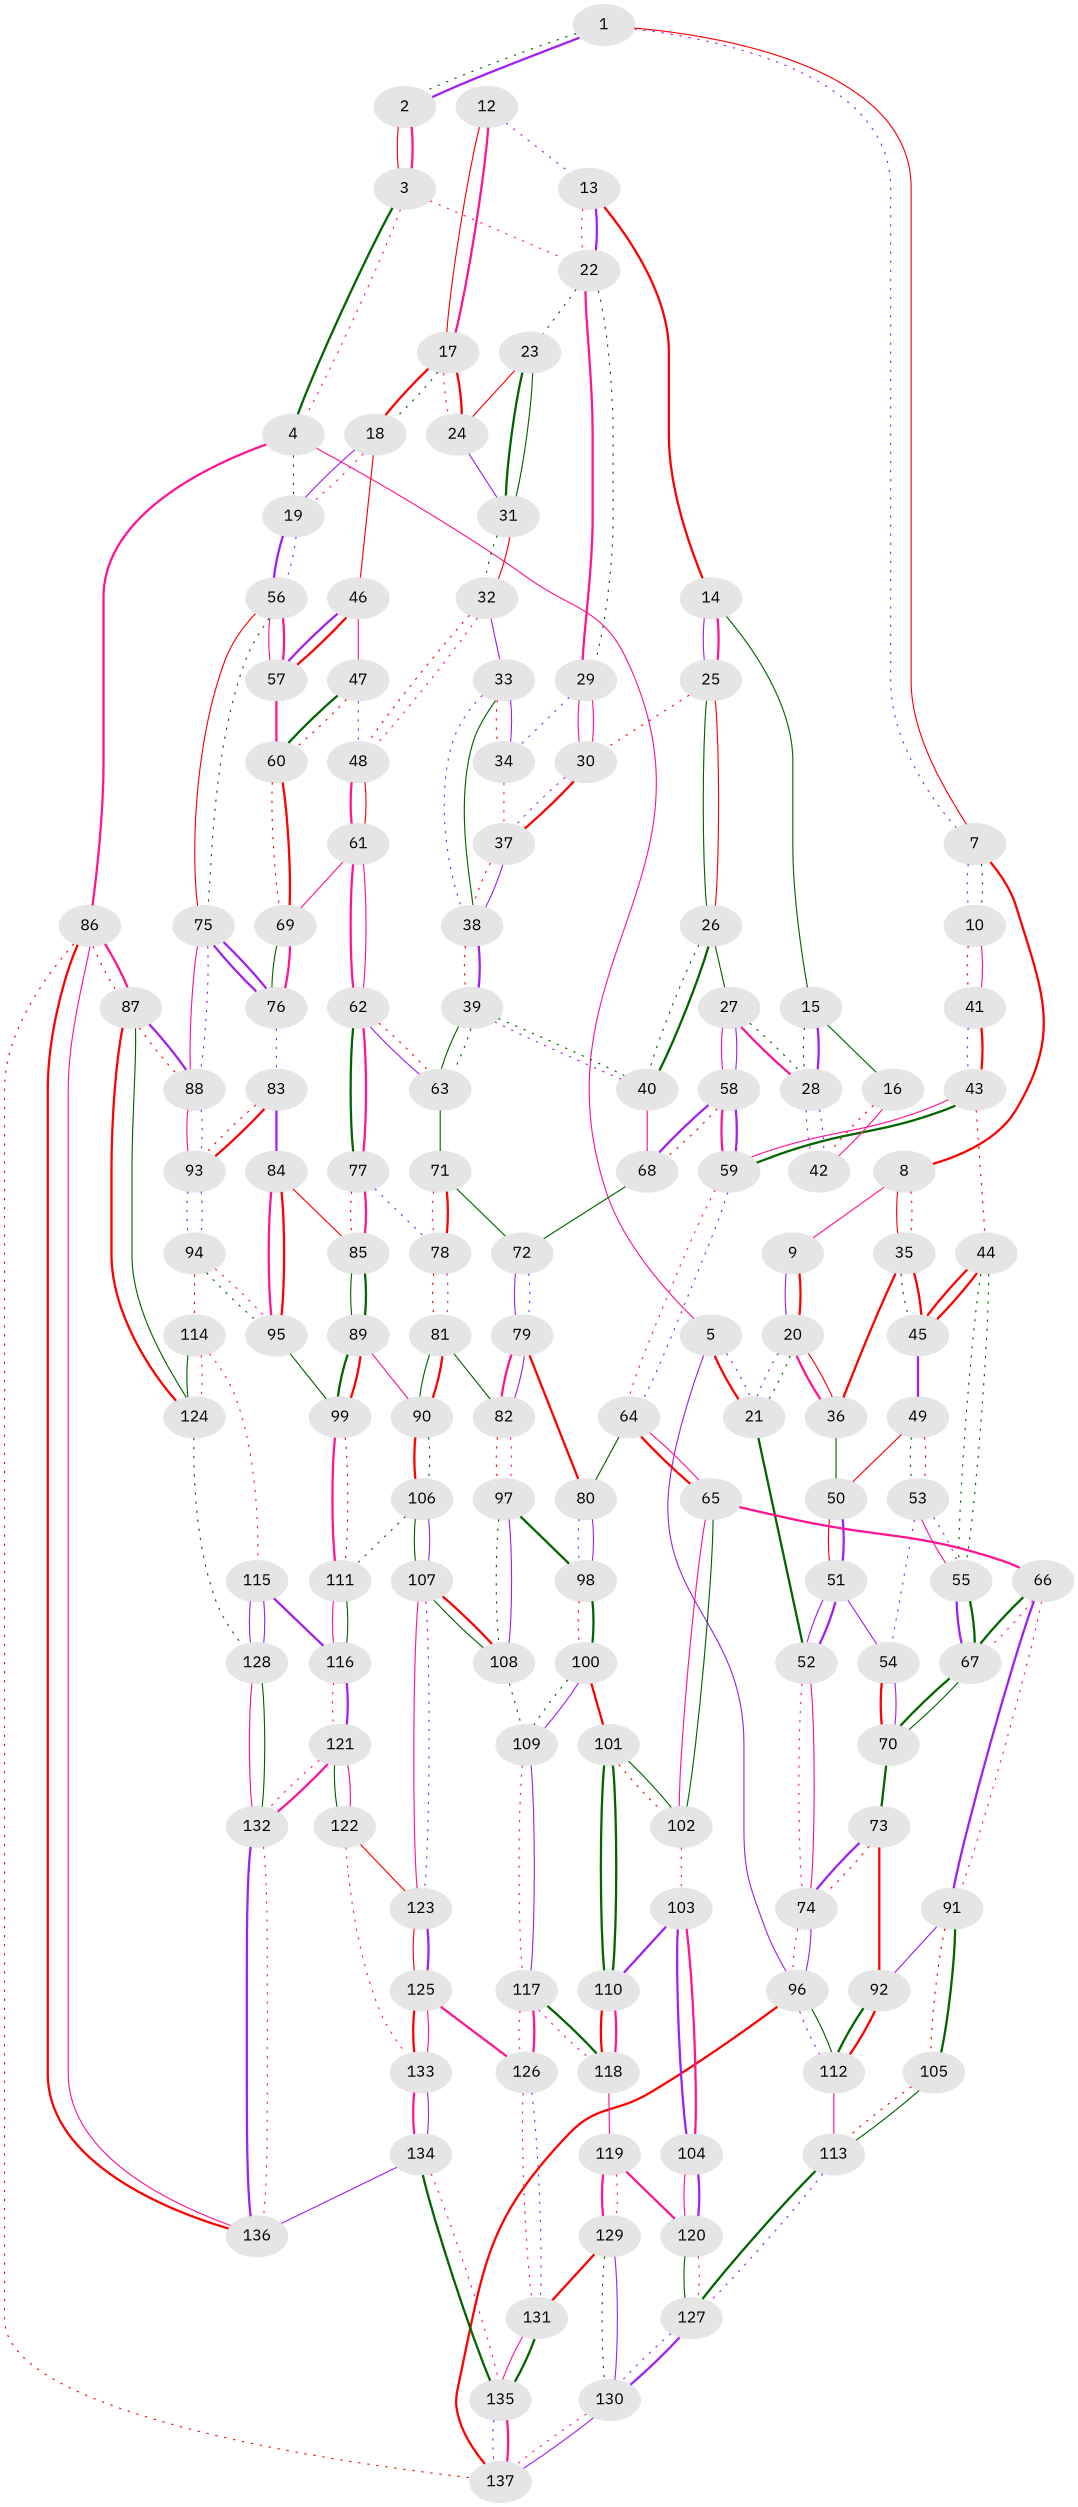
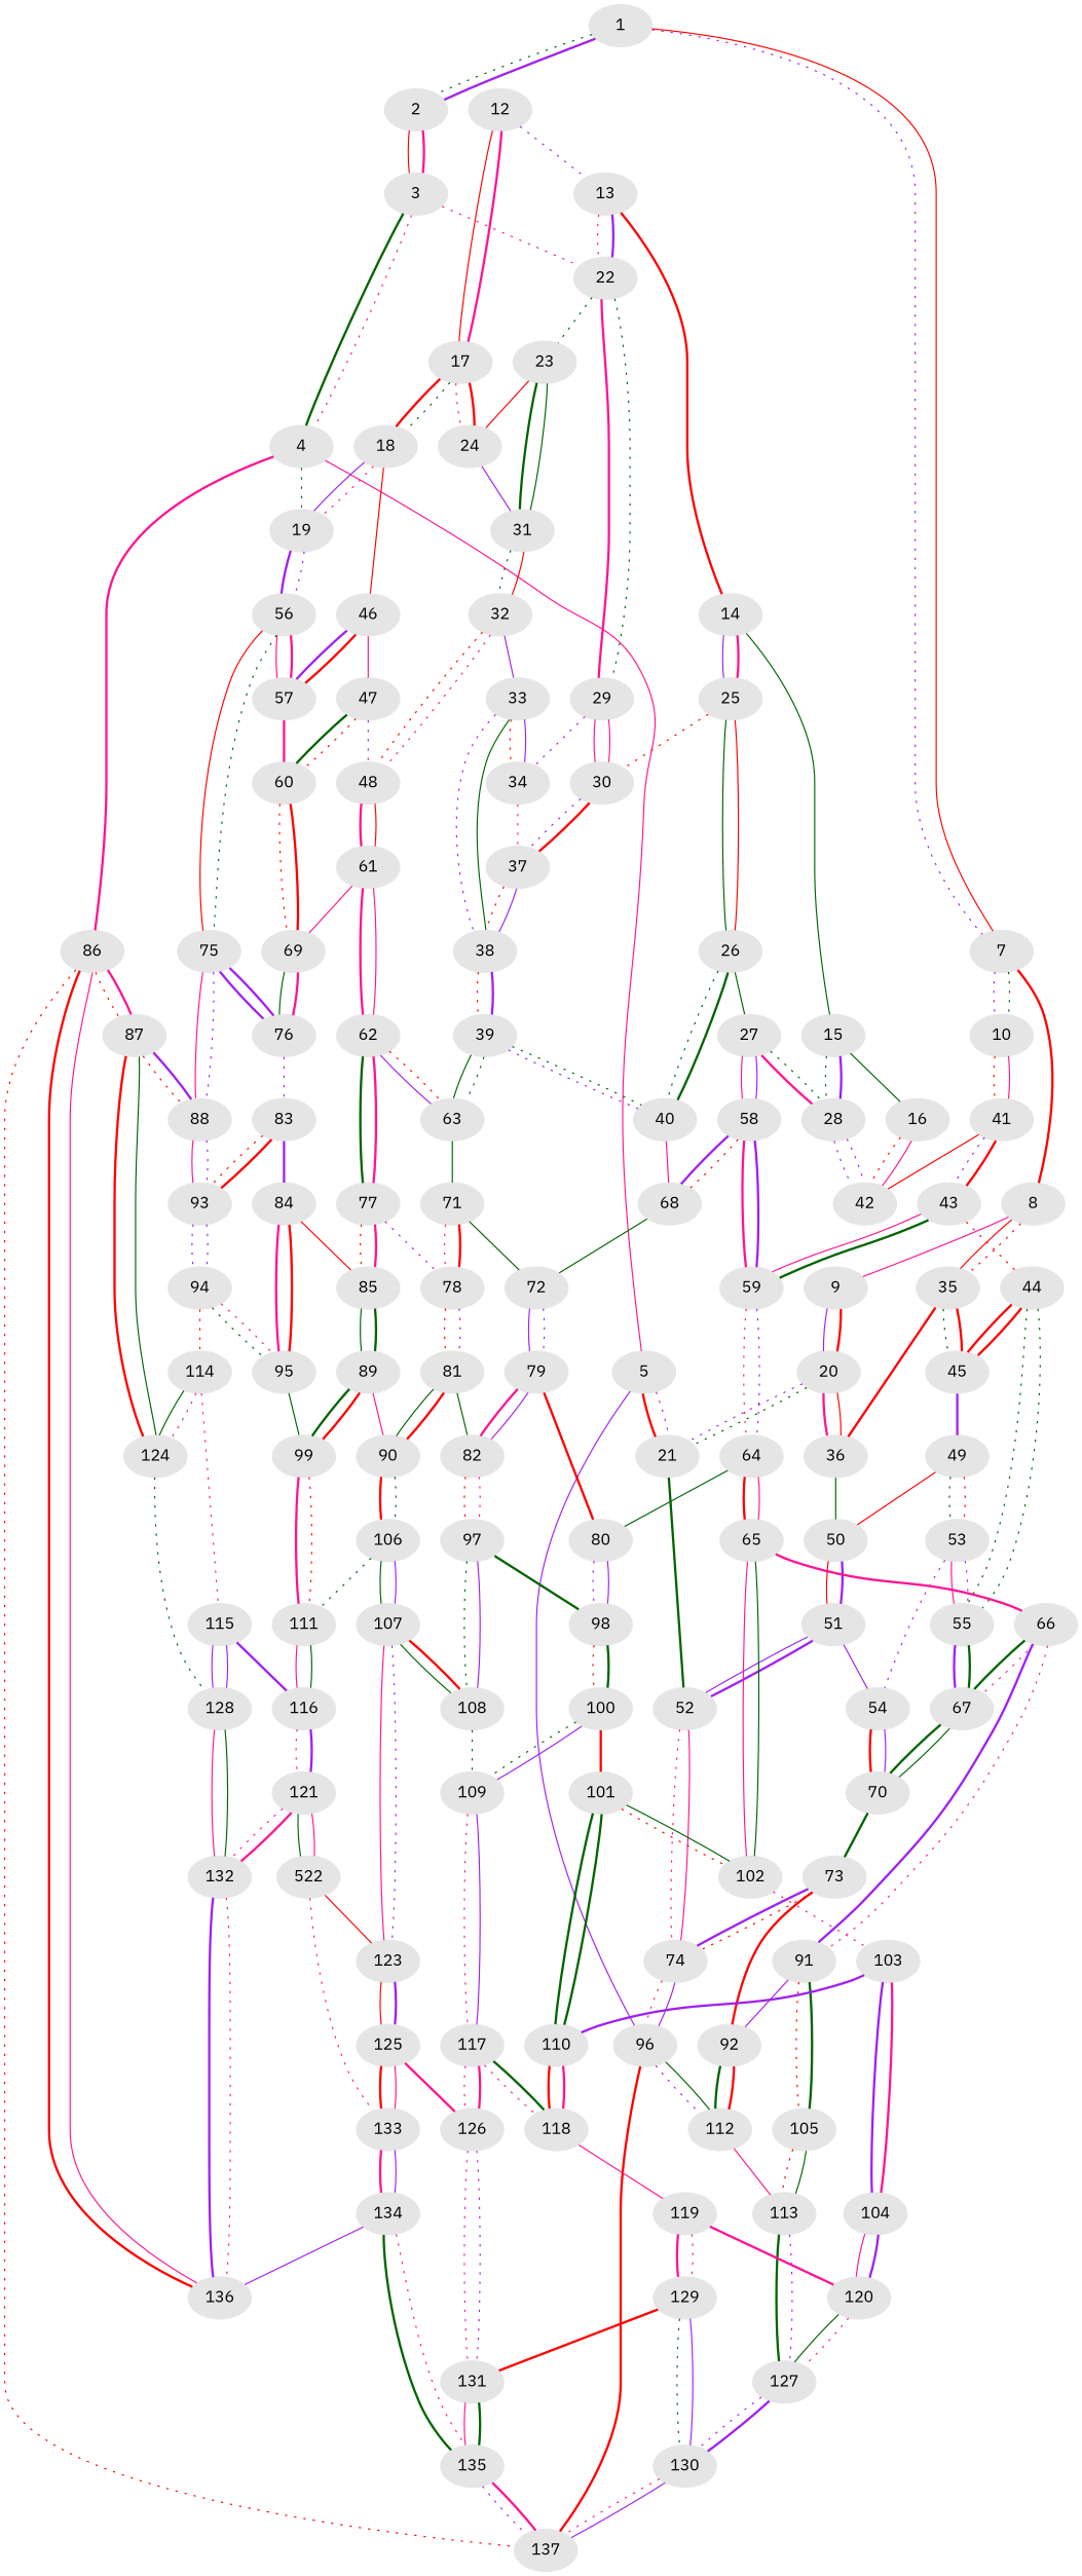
  graph {
    fontname="IBM Plex Sans"
    node [color=gray90 fontname="IBM Plex Sans" style=filled]
    edge [color=deeppink fontname="IBM Plex Sans" style=dotted]
    1
    2
    7
    3
    8
    10
    4
    22
    5
    19
    86
    12
    13
    17
    21
    96
    56
    87
    136
    137
    52
    112
    9
    20
    35
    41
    36
    45
    42
    43
    16
    14
    18
    24
    15
    25
    23
    29
    28
    26
    30
    46
    31
    47
    57
    75
    50
    74
    34
    32
    27
    40
    37
    58
    68
    59
    38
    33
    48
    61
    39
    49
    51
    63
    71
    72
    44
    55
    64
    67
    53
    60
    69
    62
    54
    70
    73
    76
    88
    65
    80
    77
    78
    85
    66
    102
    98
    91
    103
    92
    105
    79
    83
    81
    82
    93
    84
    89
    90
    97
    100
    106
    108
    95
    94
    99
    124
    128
    111
    107
    113
    114
    115
    109
    101
    116
    110
    117
    118
    104
    120
    127
    123
    125
    126
    119
    121
    130
    132
-   122
+   122 [label=522]
    131
    129
    133
    134
    135
    1 -- 2 [color=darkgreen]
    1 -- 2 [color=purple style=bold]
    1 -- 7 [color=purple]
    1 -- 7 [color=red style=solid]
    2 -- 3 [color=red style=solid]
    2 -- 3 [style=bold]
    7 -- 8 [color=red style=bold]
    7 -- 10 [color=purple]
    7 -- 10 [color=darkgreen]
    3 -- 4 [color=darkgreen style=bold]
    3 -- 4
    3 -- 22
    8 -- 9 [style=solid]
    8 -- 35 [color=red style=solid]
    8 -- 35 [color=red]
    10 -- 41 [color=red]
    10 -- 41 [style=solid]
    4 -- 5 [style=solid]
    4 -- 19 [color=darkgreen]
    4 -- 86 [style=bold]
    22 -- 23 [color=darkgreen]
    22 -- 29 [style=bold]
    22 -- 29 [color=darkgreen]
    5 -- 21 [color=red style=bold]
    5 -- 21 [color=purple]
    5 -- 96 [color=purple style=solid]
    19 -- 56 [color=purple style=bold]
    19 -- 56 [color=purple]
    86 -- 87 [color=red]
    86 -- 87 [style=bold]
    86 -- 136 [color=red style=bold]
    86 -- 136 [style=solid]
    86 -- 137 [color=red]
    12 -- 13 [color=purple]
    12 -- 17 [color=red style=solid]
    12 -- 17 [style=bold]
    13 -- 22
    13 -- 22 [color=purple style=bold]
    13 -- 14 [color=red style=bold]
    17 -- 18 [color=red style=bold]
    17 -- 18 [color=darkgreen]
    17 -- 24
    17 -- 24 [color=red style=bold]
    21 -- 52 [color=darkgreen style=bold]
    96 -- 137 [color=red style=bold]
    96 -- 112 [color=purple]
    96 -- 112 [color=darkgreen style=solid]
    56 -- 57 [style=solid]
    56 -- 57 [style=bold]
    56 -- 75 [color=red style=solid]
    56 -- 75 [color=darkgreen]
    87 -- 88 [color=red]
    87 -- 88 [color=purple style=bold]
    87 -- 124 [color=red style=bold]
    87 -- 124 [color=darkgreen style=solid]
    52 -- 74
    52 -- 74 [style=solid]
    112 -- 113 [style=solid]
    9 -- 20 [color=purple style=solid]
    9 -- 20 [color=red style=bold]
    20 -- 21 [color=purple]
    20 -- 21 [color=darkgreen]
    20 -- 36 [style=bold]
    20 -- 36 [color=red style=solid]
    35 -- 36 [color=red style=bold]
    35 -- 45 [color=darkgreen]
    35 -- 45 [color=red style=bold]
+   41 -- 42 [color=red style=solid]
    41 -- 43 [color=purple]
    41 -- 43 [color=red style=bold]
    36 -- 50 [color=darkgreen style=solid]
    45 -- 49 [color=purple style=bold]
    43 -- 59 [style=solid]
    43 -- 59 [color=darkgreen style=bold]
    43 -- 44 [color=red]
    16 -- 42 [color=red]
    16 -- 42 [style=solid]
    14 -- 15 [color=darkgreen style=solid]
    14 -- 25 [color=purple style=solid]
    14 -- 25 [style=bold]
    18 -- 19 [color=purple style=solid]
    18 -- 19
    18 -- 46 [color=red style=solid]
    24 -- 31 [color=purple style=solid]
    15 -- 16 [color=darkgreen style=solid]
    15 -- 28 [color=darkgreen]
    15 -- 28 [color=purple style=bold]
    25 -- 26 [color=darkgreen style=solid]
    25 -- 26 [color=red style=solid]
    25 -- 30 [color=red]
    23 -- 24 [color=red style=solid]
    23 -- 31 [color=darkgreen style=bold]
    23 -- 31 [color=darkgreen style=solid]
    29 -- 30 [style=solid]
    29 -- 30 [style=solid]
    29 -- 34 [color=purple]
    28 -- 42 [color=purple]
    28 -- 42 [color=purple]
    26 -- 27 [color=darkgreen style=solid]
    26 -- 40 [color=darkgreen]
    26 -- 40 [color=darkgreen style=bold]
    30 -- 37 [color=purple]
    30 -- 37 [color=red style=bold]
    46 -- 47 [style=solid]
    46 -- 57 [color=purple style=bold]
    46 -- 57 [color=red style=bold]
    31 -- 32 [color=darkgreen]
    31 -- 32 [color=red style=solid]
    47 -- 48 [color=purple]
    47 -- 60 [color=darkgreen style=bold]
    47 -- 60 [color=red]
    57 -- 60 [style=bold]
    75 -- 76 [color=purple style=bold]
    75 -- 76 [color=purple style=bold]
    75 -- 88 [style=solid]
    75 -- 88 [color=purple]
    50 -- 51 [color=red style=solid]
    50 -- 51 [color=purple style=bold]
    74 -- 96
    74 -- 96 [color=purple style=solid]
    34 -- 37
    32 -- 33 [color=purple style=solid]
    32 -- 48 [color=red]
    32 -- 48
    27 -- 28 [style=bold]
    27 -- 28 [color=darkgreen]
    27 -- 58 [style=solid]
    27 -- 58 [color=purple style=solid]
    40 -- 68 [style=solid]
    37 -- 38 [color=red]
    37 -- 38 [color=purple style=solid]
    58 -- 68 [color=purple style=bold]
    58 -- 68 [color=red]
    58 -- 59 [style=bold]
    58 -- 59 [color=purple style=bold]
    68 -- 72 [color=darkgreen style=solid]
    59 -- 64
    59 -- 64 [color=purple]
    38 -- 39 [color=red]
    38 -- 39 [color=purple style=bold]
    33 -- 34 [color=red]
    33 -- 34 [color=purple style=solid]
    33 -- 38 [color=purple]
    33 -- 38 [color=darkgreen style=solid]
    48 -- 61 [style=bold]
    48 -- 61 [color=red style=solid]
    61 -- 69 [style=solid]
    61 -- 62 [style=bold]
    61 -- 62 [style=solid]
    39 -- 40 [color=purple]
    39 -- 40 [color=darkgreen]
    39 -- 63 [color=darkgreen style=solid]
    39 -- 63 [color=darkgreen]
    49 -- 50 [color=red style=solid]
    49 -- 53 [color=darkgreen]
    49 -- 53 [color=red]
    51 -- 52 [color=purple style=solid]
    51 -- 52 [color=purple style=bold]
    51 -- 54 [color=purple style=solid]
    63 -- 71 [color=darkgreen style=solid]
    71 -- 72 [color=darkgreen style=solid]
    71 -- 78
    71 -- 78 [color=red style=bold]
    72 -- 79 [color=purple style=solid]
    72 -- 79 [color=purple]
    44 -- 45 [color=red style=bold]
    44 -- 45 [color=red style=bold]
    44 -- 55 [color=darkgreen]
    44 -- 55 [color=darkgreen]
    55 -- 67 [color=purple style=bold]
    55 -- 67 [color=darkgreen style=bold]
    64 -- 65 [color=red style=bold]
    64 -- 65 [style=solid]
    64 -- 80 [color=darkgreen style=solid]
    67 -- 70 [color=darkgreen style=bold]
    67 -- 70 [color=darkgreen style=solid]
    53 -- 55 [style=solid]
    53 -- 55 [color=purple]
    53 -- 54 [color=purple]
    60 -- 69 [color=red]
    60 -- 69 [color=red style=bold]
    69 -- 76 [color=darkgreen style=solid]
    69 -- 76 [style=bold]
    62 -- 63 [color=purple style=solid]
    62 -- 63 [color=red]
    62 -- 77 [color=darkgreen style=bold]
    62 -- 77 [style=bold]
    54 -- 70 [color=red style=bold]
    54 -- 70 [color=purple style=solid]
    70 -- 73 [color=darkgreen style=bold]
    73 -- 74 [color=purple style=bold]
    73 -- 74 [color=red]
    73 -- 92 [color=red style=bold]
    76 -- 83 [color=purple]
    88 -- 93 [style=solid]
    88 -- 93 [color=purple]
    65 -- 66 [style=bold]
    65 -- 102 [style=solid]
    65 -- 102 [color=darkgreen style=solid]
    80 -- 98 [color=purple]
    80 -- 98 [color=purple style=solid]
    77 -- 78 [color=purple]
    77 -- 85 [color=red]
    77 -- 85 [style=bold]
    78 -- 81 [color=red]
    78 -- 81 [color=purple]
    85 -- 89 [color=darkgreen style=solid]
    85 -- 89 [color=darkgreen style=bold]
    66 -- 67 [color=darkgreen style=bold]
    66 -- 67
    66 -- 91 [color=purple style=bold]
    66 -- 91
    102 -- 103
    98 -- 100 [color=red]
    98 -- 100 [color=darkgreen style=bold]
    91 -- 92 [color=purple style=solid]
    91 -- 105 [color=red]
    91 -- 105 [color=darkgreen style=bold]
    103 -- 110 [color=purple style=bold]
    103 -- 104 [color=purple style=bold]
    103 -- 104 [style=bold]
    92 -- 112 [color=darkgreen style=bold]
    92 -- 112 [color=red style=bold]
    105 -- 113 [color=red]
    105 -- 113 [color=darkgreen style=solid]
    79 -- 80 [color=red style=bold]
    79 -- 82 [style=bold]
    79 -- 82 [color=purple style=solid]
    83 -- 93 [color=red]
    83 -- 93 [color=red style=bold]
    83 -- 84 [color=purple style=bold]
    81 -- 82 [color=darkgreen style=solid]
    81 -- 90 [color=darkgreen style=solid]
    81 -- 90 [color=red style=bold]
    82 -- 97 [color=red]
    82 -- 97
    93 -- 94 [color=purple]
    93 -- 94 [color=purple]
    84 -- 85 [color=red style=solid]
    84 -- 95 [style=bold]
    84 -- 95 [color=red style=bold]
    89 -- 90 [style=solid]
    89 -- 99 [color=darkgreen style=bold]
    89 -- 99 [color=red style=bold]
    90 -- 106 [color=red style=bold]
    90 -- 106 [color=darkgreen]
    97 -- 98 [color=darkgreen style=bold]
    97 -- 108 [color=darkgreen]
    97 -- 108 [color=purple style=solid]
    100 -- 109 [color=darkgreen]
    100 -- 109 [color=purple style=solid]
    100 -- 101 [color=red style=bold]
    106 -- 111 [color=darkgreen]
    106 -- 107 [color=darkgreen style=solid]
    106 -- 107 [color=purple style=solid]
    108 -- 109 [color=darkgreen]
    95 -- 99 [color=darkgreen style=solid]
    94 -- 95 [color=darkgreen]
    94 -- 95
    94 -- 114 [color=red]
    99 -- 111 [style=bold]
    99 -- 111 [color=red]
    124 -- 128 [color=darkgreen]
    128 -- 132 [style=solid]
    128 -- 132 [color=darkgreen style=solid]
    111 -- 116 [style=solid]
    111 -- 116 [color=darkgreen style=solid]
    107 -- 108 [color=darkgreen style=solid]
    107 -- 108 [color=red style=bold]
    107 -- 123 [style=solid]
    107 -- 123 [color=purple]
    113 -- 127 [color=darkgreen style=bold]
    113 -- 127 [color=purple]
    114 -- 124 [color=darkgreen style=solid]
    114 -- 124
    114 -- 115
    115 -- 128 [color=purple style=solid]
    115 -- 128 [color=purple style=solid]
    115 -- 116 [color=purple style=bold]
    109 -- 117
    109 -- 117 [color=purple style=solid]
    101 -- 102 [color=red]
    101 -- 102 [color=darkgreen style=solid]
    101 -- 110 [color=darkgreen style=bold]
    101 -- 110 [color=darkgreen style=bold]
    116 -- 121
    116 -- 121 [color=purple style=bold]
    110 -- 118 [color=red style=bold]
    110 -- 118 [style=bold]
    117 -- 118
    117 -- 118 [color=darkgreen style=bold]
    117 -- 126
    117 -- 126 [style=bold]
    118 -- 119 [style=solid]
    104 -- 120 [style=solid]
    104 -- 120 [color=purple style=bold]
    120 -- 127 [color=darkgreen style=solid]
    120 -- 127
    127 -- 130 [color=purple]
    127 -- 130 [color=purple style=bold]
    123 -- 125 [color=red style=solid]
    123 -- 125 [color=purple style=bold]
    125 -- 126 [style=bold]
    125 -- 133 [color=red style=bold]
    125 -- 133 [style=solid]
    126 -- 131
    126 -- 131 [color=purple]
    119 -- 120 [style=bold]
    119 -- 129 [style=bold]
    119 -- 129
    121 -- 132
    121 -- 132 [style=bold]
    121 -- 122 [color=darkgreen style=solid]
    121 -- 122 [style=solid]
    130 -- 137
    130 -- 137 [color=purple style=solid]
    132 -- 136 [color=purple style=bold]
    132 -- 136
    122 -- 123 [color=red style=solid]
    122 -- 133
    131 -- 135 [style=solid]
    131 -- 135 [color=darkgreen style=bold]
    129 -- 130 [color=darkgreen]
    129 -- 130 [color=purple style=solid]
    129 -- 131 [color=red style=bold]
    133 -- 134 [style=bold]
    133 -- 134 [color=purple style=solid]
    134 -- 136 [color=purple style=solid]
    134 -- 135 [color=darkgreen style=bold]
    134 -- 135
    135 -- 137 [color=purple]
    135 -- 137 [style=bold]
  }
